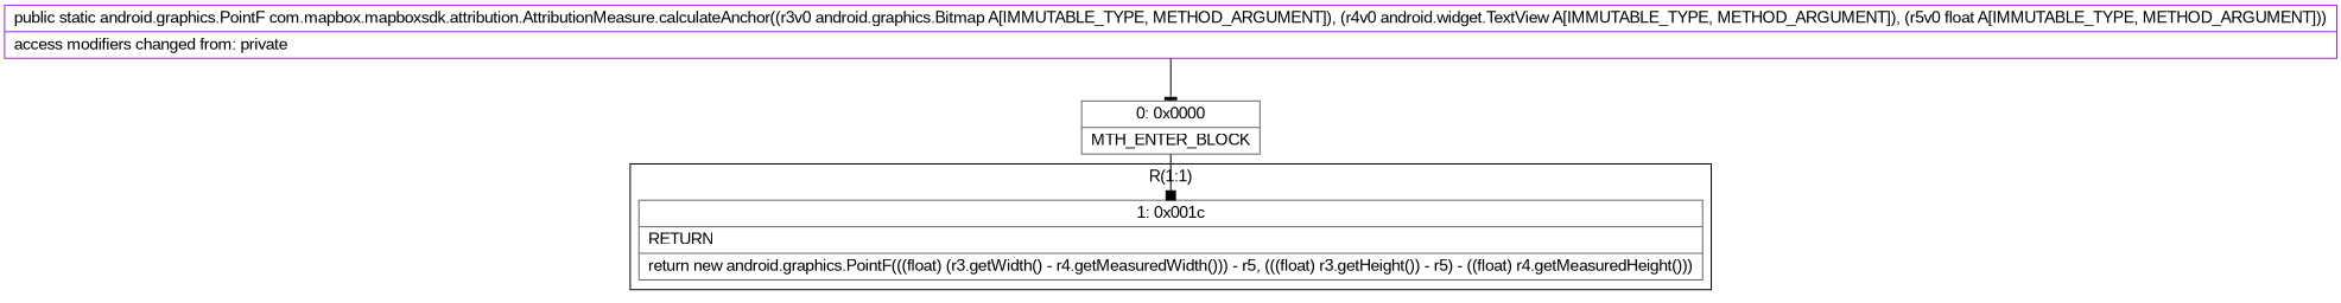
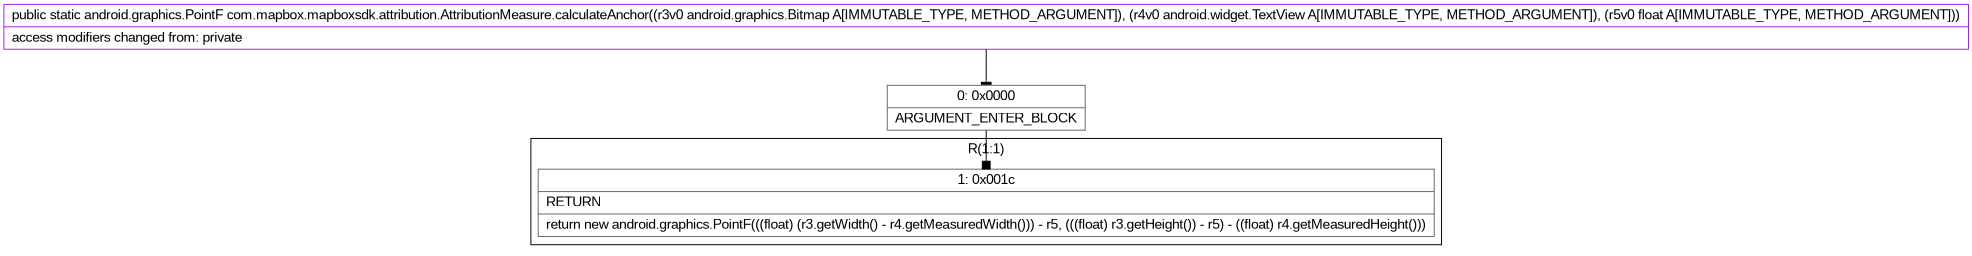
  digraph {
    fontname="Liberation Sans"
    node [color=gray40 shape=record fontname="Liberation Sans"]
    edge [fontname="Liberation Sans"]
    n1 [label="{1\:\ 0x001c|RETURN\l|return new android.graphics.PointF(((float) (r3.getWidth() \- r4.getMeasuredWidth())) \- r5, (((float) r3.getHeight()) \- r5) \- ((float) r4.getMeasuredHeight()))\l}"]
-   n2 [label="{0\:\ 0x0000|MTH_ENTER_BLOCK\l}"]
+   n2 [label="{0\:\ 0x0000|ARGUMENT_ENTER_BLOCK\l}"]
    n3 [label="{public static android.graphics.PointF com.mapbox.mapboxsdk.attribution.AttributionMeasure.calculateAnchor((r3v0 android.graphics.Bitmap A[IMMUTABLE_TYPE, METHOD_ARGUMENT]), (r4v0 android.widget.TextView A[IMMUTABLE_TYPE, METHOD_ARGUMENT]), (r5v0 float A[IMMUTABLE_TYPE, METHOD_ARGUMENT]))  | access modifiers changed from: private\l}" color=purple]
    subgraph cluster_1 {
      label="R(1:1)"
      n1
    }
    n2 -> n1 [arrowhead=box]
    n3 -> n2 [arrowhead=tee]
  }
